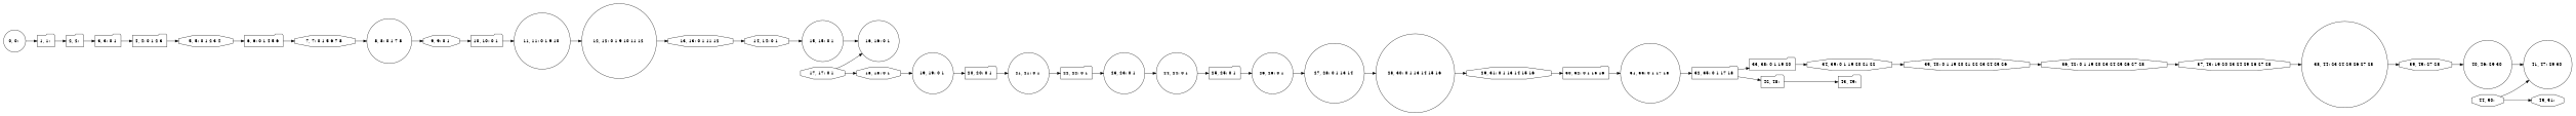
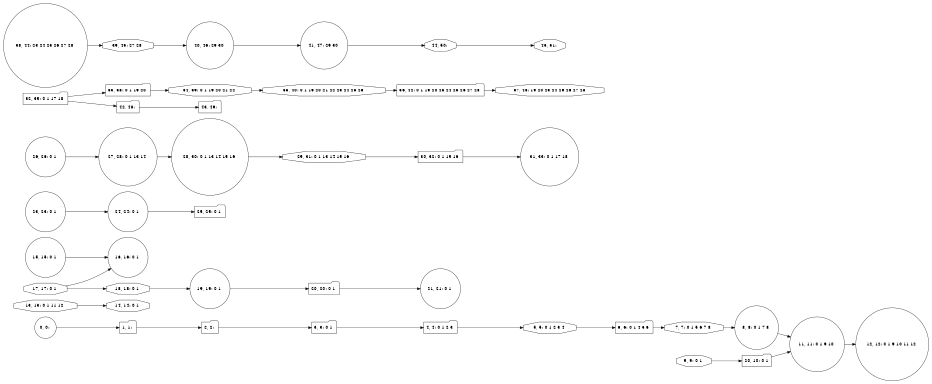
  digraph {
    rankdir=LR
    node [shape=circle]
    n1 [label="0, 0: "]
    n2 [label="1, 1: " shape=folder]
    n3 [label="2, 2: " shape=folder]
    n4 [label="3, 3: 0 1 " shape=folder]
    n5 [label="4, 4: 0 1 2 3 " shape=folder]
    n6 [label="5, 5: 0 1 2 3 4 " shape=octagon]
    n7 [label="6, 6: 0 1 4 5 6 " shape=folder]
    n8 [label="7, 7: 0 1 5 6 7 8 " shape=octagon]
    n9 [label="8, 8: 0 1 7 8 "]
    n10 [label="9, 9: 0 1 " shape=octagon]
-   n11 [label="10, 10: 0 1 " shape=folder]
+   n11 [label="20, 10: 0 1" shape=folder]
    n12 [label="11, 11: 0 1 9 10 "]
    n13 [label="12, 12: 0 1 9 10 11 12 "]
    n14 [label="13, 13: 0 1 11 12 " shape=octagon]
    n15 [label="14, 14: 0 1 " shape=octagon]
    n16 [label="15, 15: 0 1 "]
    n17 [label="16, 16: 0 1 "]
    n18 [label="17, 17: 0 1 " shape=octagon]
    n19 [label="18, 18: 0 1 " shape=octagon]
    n20 [label="19, 19: 0 1 "]
    n21 [label="20, 20: 0 1 " shape=folder]
    n22 [label="21, 21: 0 1 "]
-   n23 [label="22, 22: 0 1 " shape=folder]
    n24 [label="23, 23: 0 1 "]
    n25 [label="24, 24: 0 1 "]
    n26 [label="25, 25: 0 1 " shape=folder]
    n27 [label="26, 26: 0 1 "]
    n28 [label="27, 28: 0 1 13 14 "]
    n29 [label="28, 30: 0 1 13 14 15 16 "]
    n30 [label="29, 31: 0 1 13 14 15 16 " shape=octagon]
    n31 [label="30, 32: 0 1 15 16 " shape=folder]
    n32 [label="31, 33: 0 1 17 18 "]
    n33 [label="32, 35: 0 1 17 18 " shape=folder]
    n34 [label="33, 38: 0 1 19 20 " shape=folder]
    n35 [label="42, 48: " shape=folder]
    n36 [label="34, 39: 0 1 19 20 21 22 " shape=octagon]
    n37 [label="43, 49: " shape=folder]
    n38 [label="35, 40: 0 1 19 20 21 22 23 24 25 26 " shape=octagon]
-   n39 [label="36, 42: 0 1 19 20 23 24 25 26 27 28 " shape=octagon]
+   n39 [label="36, 42: 0 1 19 20 23 24 25 26 27 28 " shape=folder]
    n40 [label="37, 43: 19 20 23 24 29 26 27 28" shape=octagon]
    n41 [label="38, 44: 23 24 25 26 27 28 "]
    n42 [label="39, 45: 27 28 " shape=octagon]
    n43 [label="40, 46: 29 30 "]
    n44 [label="41, 47: 29 30 "]
    n45 [label="44, 50: " shape=octagon]
    n46 [label="45, 51: " shape=octagon]
    n1 -> n2
    n2 -> n3
    n3 -> n4
    n4 -> n5
    n5 -> n6
    n6 -> n7
    n7 -> n8
    n8 -> n9
-   n9 -> n10
+   n9 -> n12
    n10 -> n11
    n11 -> n12
    n12 -> n13
-   n13 -> n14
    n14 -> n15
-   n15 -> n16
    n16 -> n17
    n18 -> n17
    n18 -> n19
    n19 -> n20
    n20 -> n21
    n21 -> n22
-   n22 -> n23
-   n23 -> n24
    n24 -> n25
    n25 -> n26
-   n26 -> n27
    n27 -> n28
    n28 -> n29
    n29 -> n30
    n30 -> n31
    n31 -> n32
-   n32 -> n33
    n33 -> n34
    n33 -> n35
    n34 -> n36
    n35 -> n37
    n36 -> n38
    n38 -> n39
    n39 -> n40
-   n40 -> n41
    n41 -> n42
    n42 -> n43
    n43 -> n44
-   n45 -> n44
+   n44 -> n45
    n45 -> n46
  }
